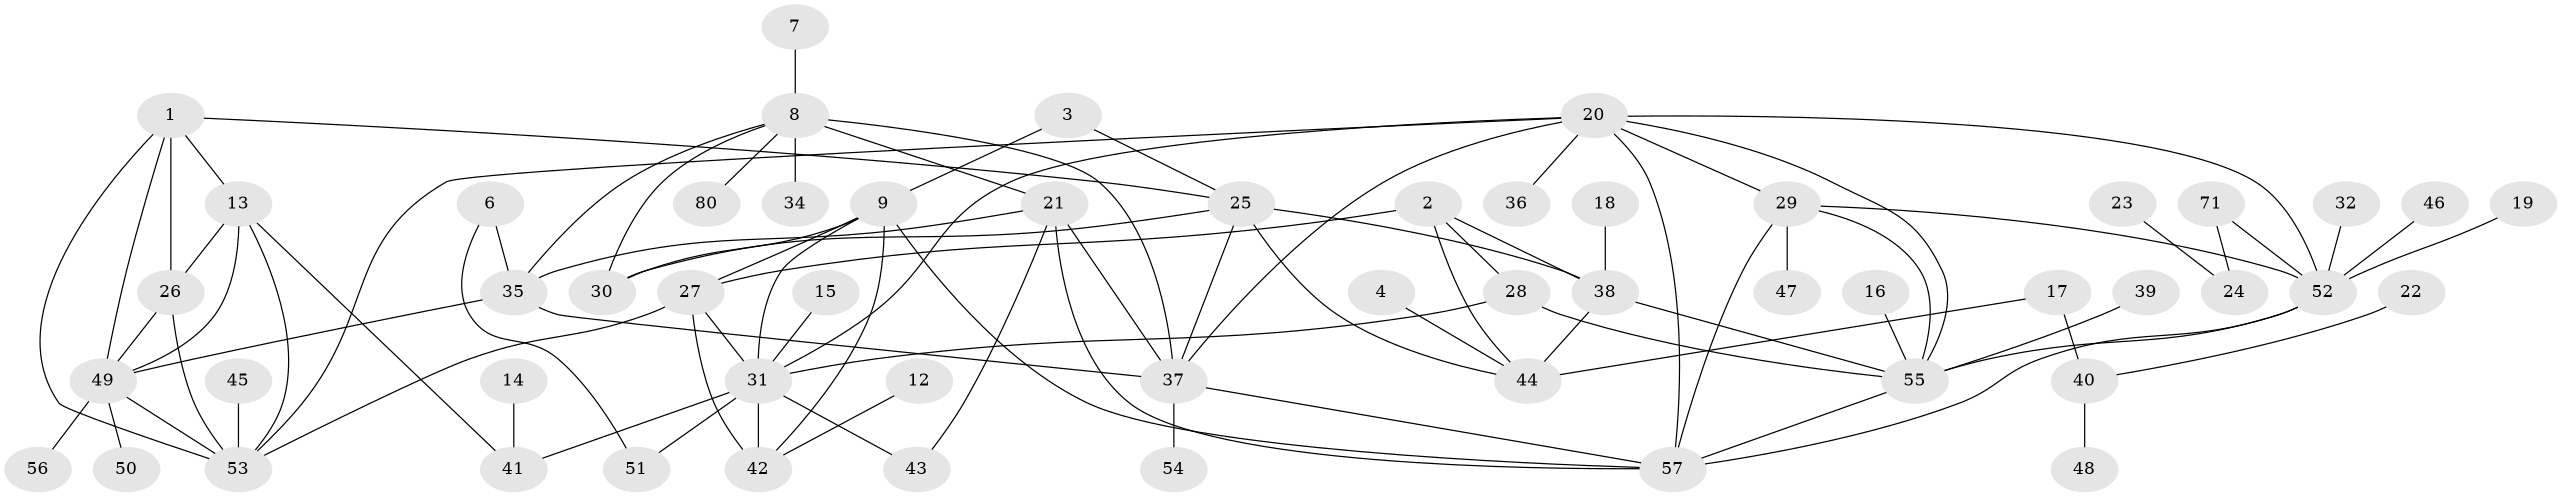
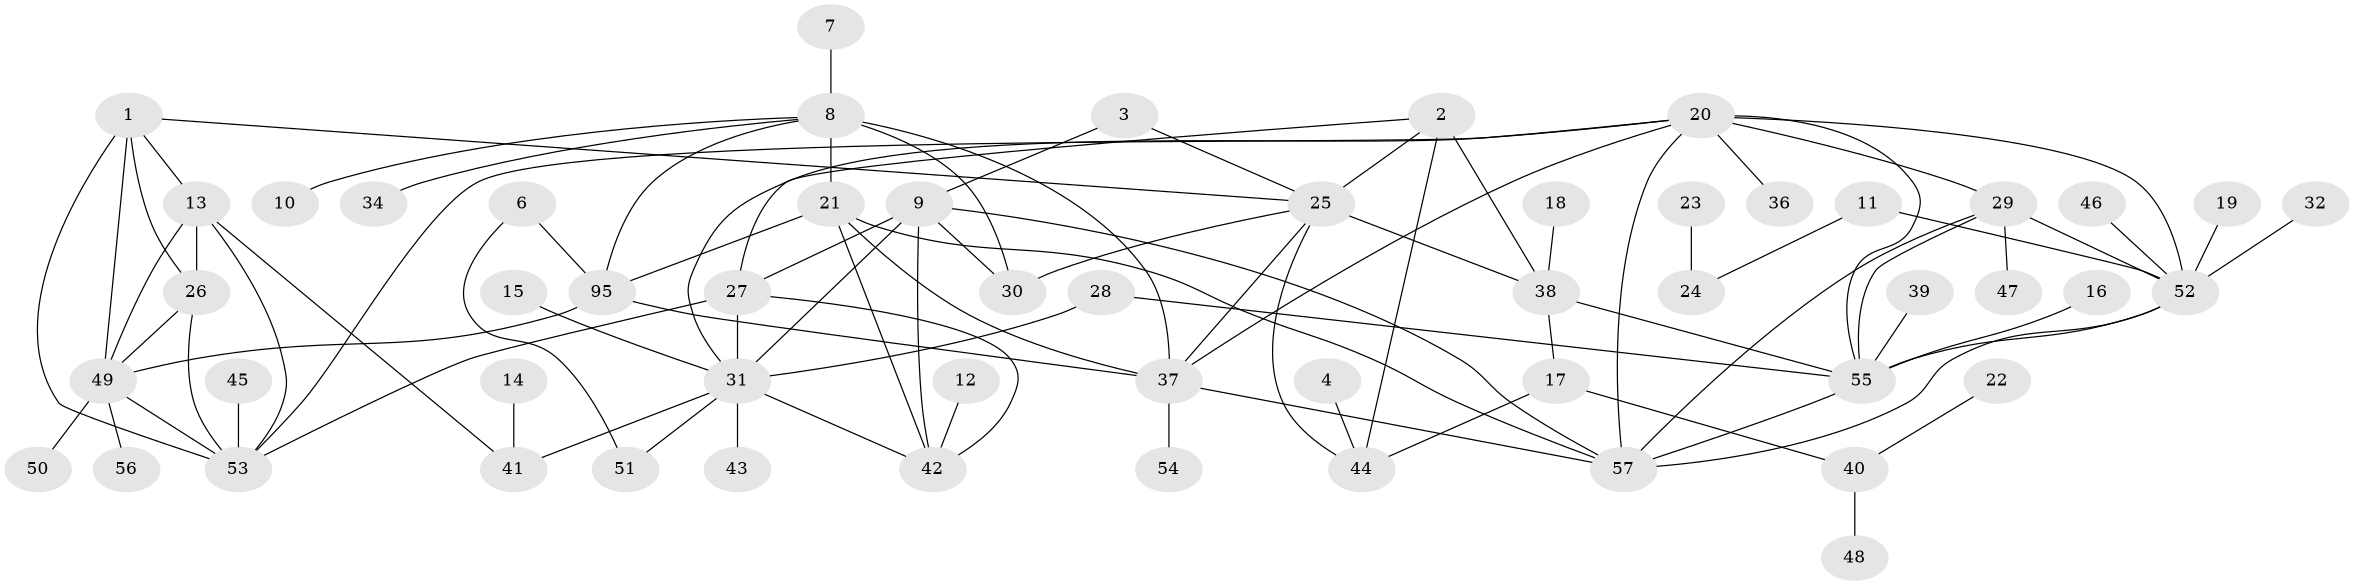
  graph {
    node [color=gray90 style=filled]
    edge [weight=1.0]
    1
    13
    25
    26
    49
    53
    41
    38
    44
    30
    37
    50
    56
    2
    27
    31
    42
    55
    3
    9
    57
    4
    51
    43
    6
-   35
+   35 [label=95]
    7
    8
-   10 [label=80]
+   10
    21
    34
    54
-   11 [label=71]
+   11
    24
    52
    12
    14
    15
    16
    17
    40
    48
    18
    19
    20
    29
    36
    47
    22
    23
    28
    32
    39
    45
    46
    1 -- 13
    1 -- 25
    1 -- 26
    1 -- 49
    1 -- 53
    13 -- 26
    13 -- 49
    13 -- 53
    13 -- 41
    25 -- 38 [weight=2.0]
    25 -- 44
    25 -- 30
    25 -- 37
    26 -- 49
    26 -- 53
    49 -- 53
    49 -- 50
    49 -- 56
-   38 -- 44 [weight=2.0]
+   38 -- 17 [weight=2.0]
    38 -- 55
    37 -- 57
    37 -- 54
-   2 -- 28
+   2 -- 25
    2 -- 38 [weight=2.0]
    2 -- 44
    2 -- 27
    27 -- 53
    27 -- 31 [weight=2.0]
    27 -- 42 [weight=2.0]
    31 -- 41
    31 -- 42
    31 -- 51
    31 -- 43
    55 -- 57
    3 -- 25
    3 -- 9
    9 -- 30
    9 -- 27 [weight=2.0]
    9 -- 31
    9 -- 42
    9 -- 57
    4 -- 44
    6 -- 51
    6 -- 35
    35 -- 49
    35 -- 37
    7 -- 8
    8 -- 30
    8 -- 37 [weight=2.0]
    8 -- 35 [weight=2.0]
    8 -- 10
    8 -- 21 [weight=2.0]
    8 -- 34
    21 -- 37
-   21 -- 43
+   21 -- 42
    21 -- 57
    21 -- 35
    11 -- 24
    11 -- 52
    52 -- 55
    52 -- 57
    12 -- 42
    14 -- 41
    15 -- 31
    16 -- 55
    17 -- 44
    17 -- 40
    40 -- 48
    18 -- 38
    19 -- 52
    20 -- 53
    20 -- 37
    20 -- 31
    20 -- 55
    20 -- 57
    20 -- 52
    20 -- 29
    20 -- 36
    29 -- 55
    29 -- 57
    29 -- 52
    29 -- 47
    22 -- 40
    23 -- 24
    28 -- 31
    28 -- 55
    32 -- 52
    39 -- 55
    45 -- 53
    46 -- 52
  }
